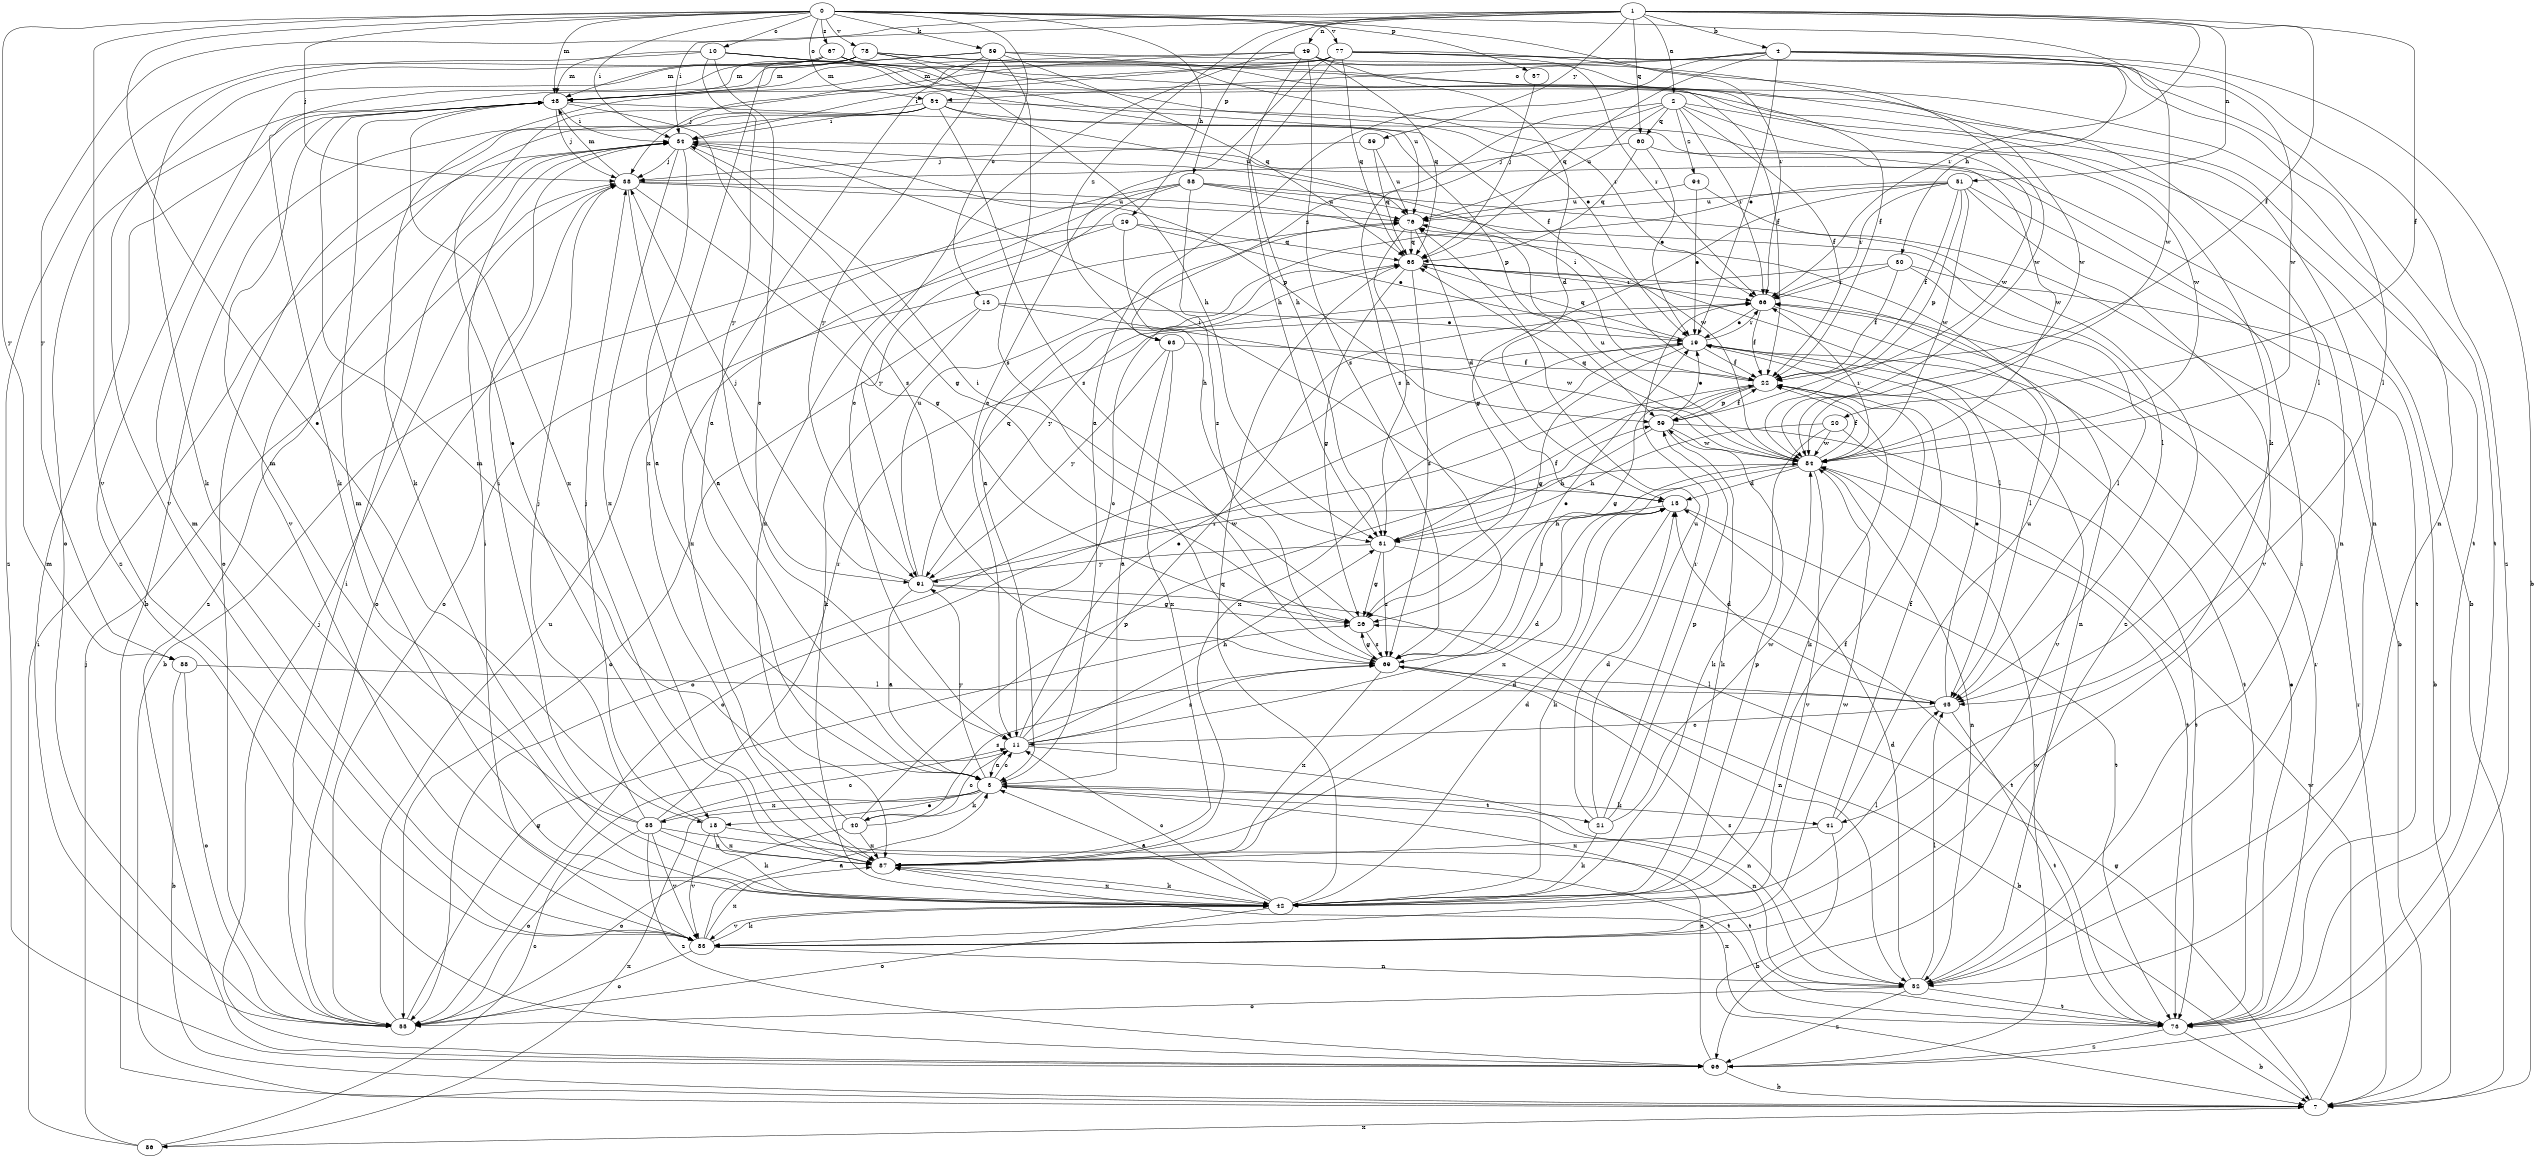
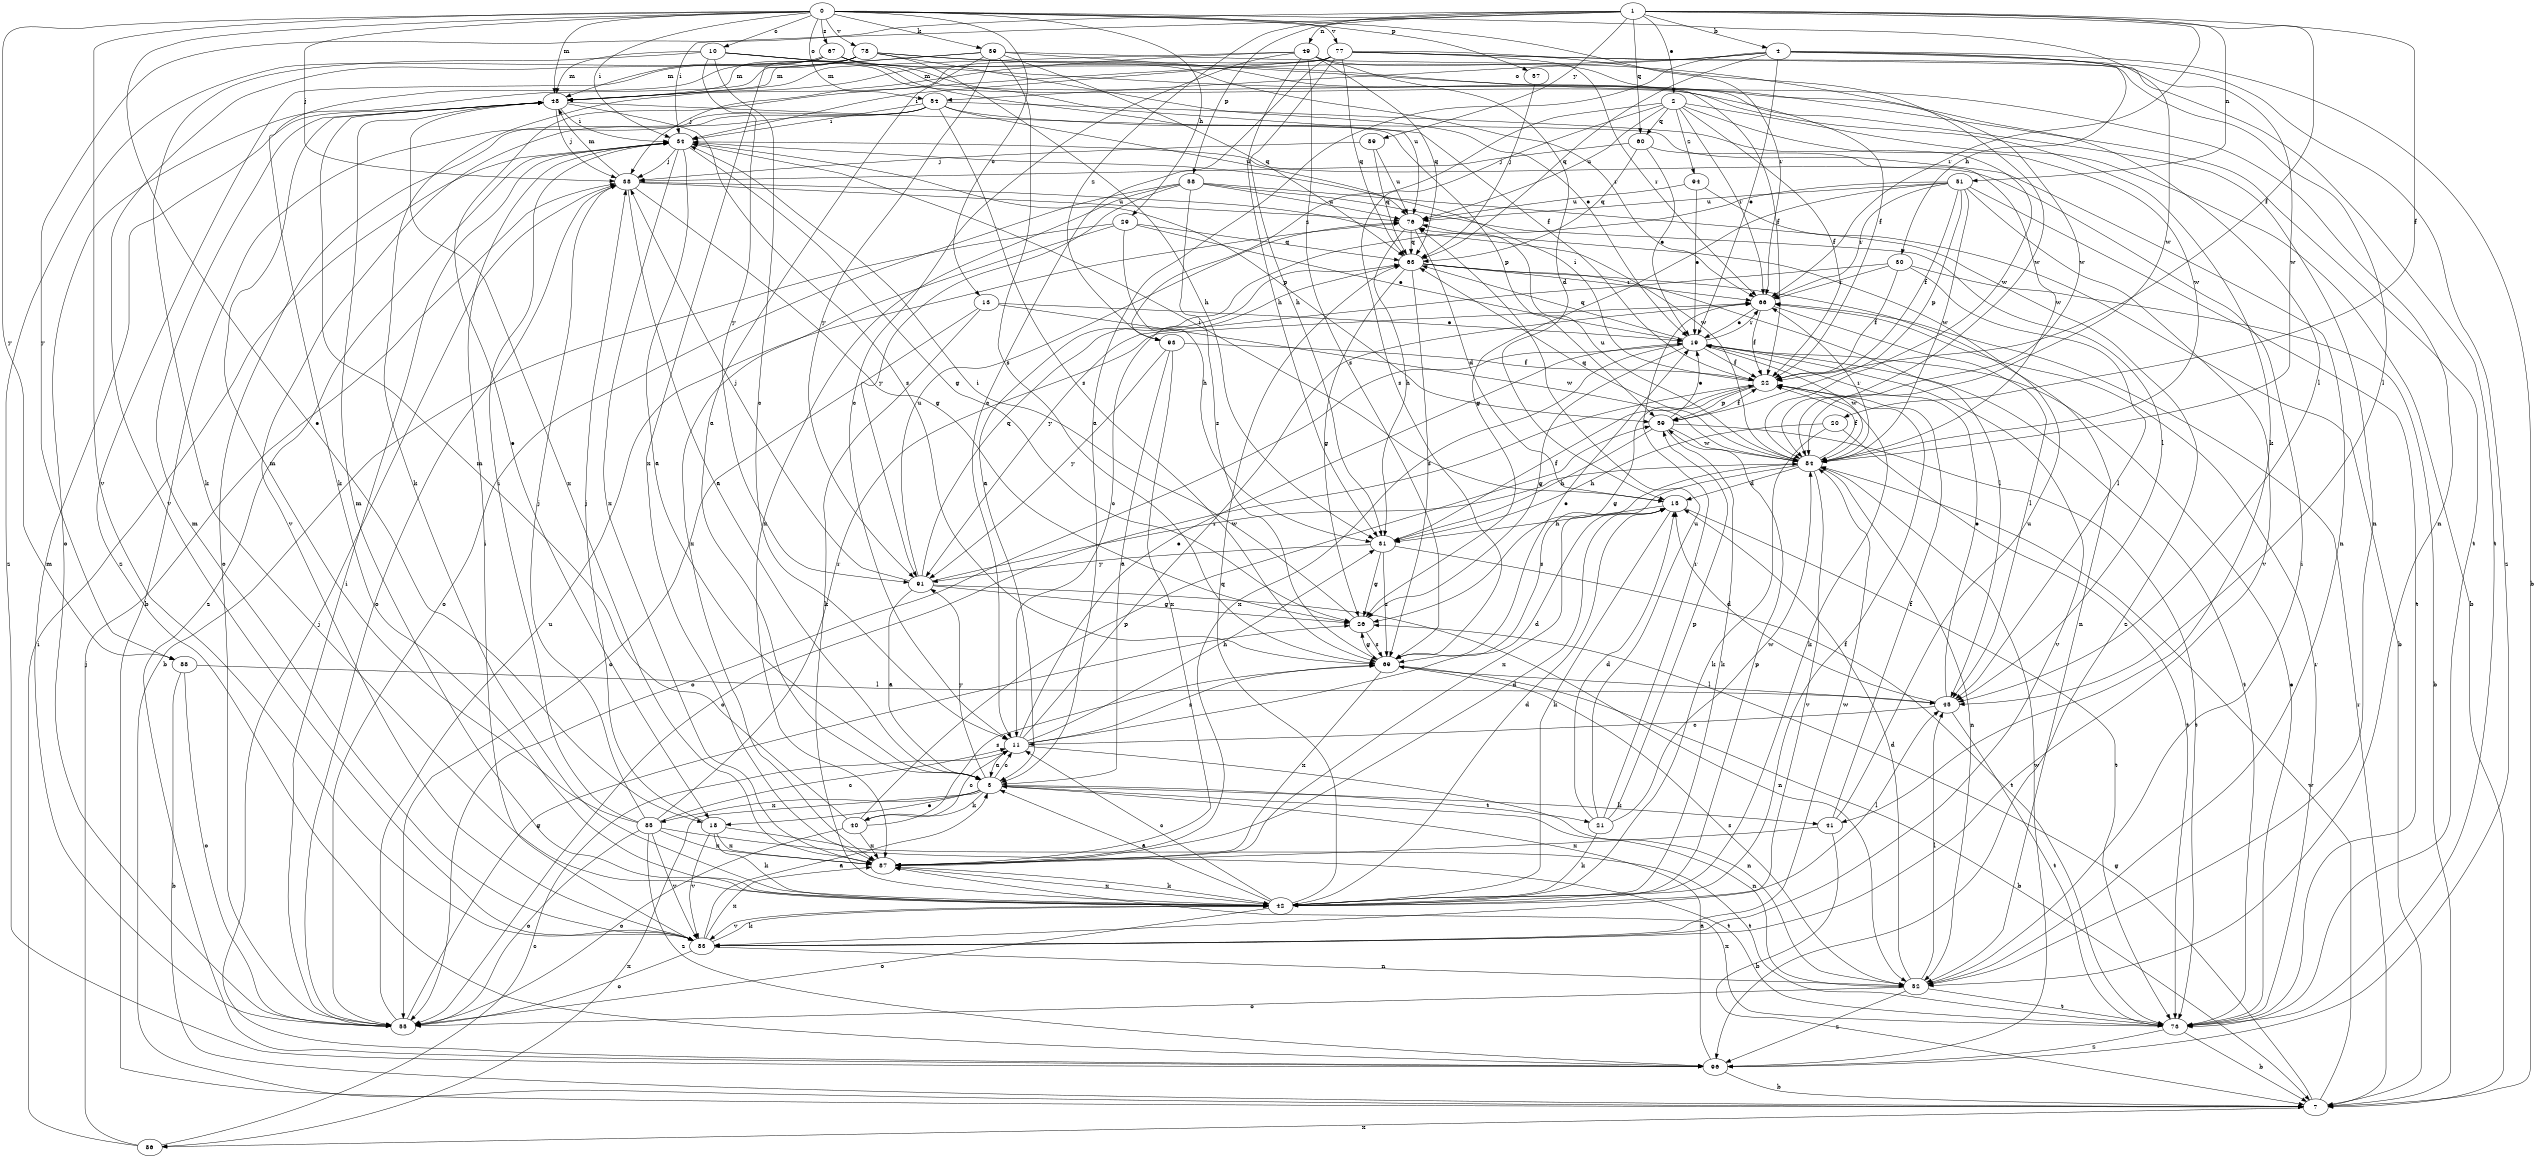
  strict digraph {
    fontname="DejaVu Serif"
    node [fontname="DejaVu Serif"]
    edge [fontname="DejaVu Serif"]
    0
    10
    13
    18
    29
    34
    38
    39
    48
    54
    57
    66
    67
    77
    78
    n16 [label=83]
    84
    88
    11
    41
    52
    91
    42
    73
    19
    55
    87
    7
    63
    31
    3
    96
    26
    59
    76
    22
    69
    45
    15
    1
    2
    4
    20
    49
    51
    58
    60
    89
    93
    94
    30
    86
    40
    n54 [label=21]
    85
    0 -> 10 [label=c]
    0 -> 13 [label=c]
    0 -> 18 [label=e]
    0 -> 29 [label=h]
    0 -> 34 [label=i]
    0 -> 38 [label=j]
    0 -> 39 [label=k]
    0 -> 48 [label=m]
    0 -> 54 [label=o]
    0 -> 57 [label=p]
    0 -> 66 [label=r]
    0 -> 67 [label=s]
    0 -> 77 [label=v]
    0 -> 78 [label=v]
    0 -> n16 [label=v]
    0 -> 84 [label=w]
    0 -> 88 [label=y]
    10 -> 48 [label=m]
    10 -> 11 [label=c]
    10 -> 41 [label=k]
    10 -> 52 [label=n]
    10 -> 91 [label=y]
    10 -> 42 [label=k]
    10 -> 73 [label=t]
    13 -> 84 [label=w]
    13 -> 42 [label=k]
    13 -> 19 [label=e]
    13 -> 55 [label=o]
    18 -> 38 [label=j]
    18 -> n16 [label=v]
    18 -> 42 [label=k]
    18 -> 73 [label=t]
    18 -> 87 [label=x]
    29 -> 19 [label=e]
    29 -> 87 [label=x]
    29 -> 7 [label=b]
    29 -> 63 [label=q]
    29 -> 31 [label=h]
    34 -> 38 [label=j]
    34 -> 87 [label=x]
    34 -> 3 [label=a]
    34 -> 96 [label=z]
    34 -> 26 [label=g]
    34 -> 59 [label=p]
    38 -> 48 [label=m]
    38 -> 84 [label=w]
    38 -> 55 [label=o]
    38 -> 3 [label=a]
    38 -> 26 [label=g]
    38 -> 76 [label=u]
    39 -> 48 [label=m]
    39 -> 91 [label=y]
    39 -> 55 [label=o]
    39 -> 63 [label=q]
    39 -> 3 [label=a]
    39 -> 22 [label=f]
    39 -> 69 [label=s]
    39 -> 45 [label=l]
    48 -> 34 [label=i]
    48 -> 38 [label=j]
    48 -> 52 [label=n]
    48 -> 87 [label=x]
    48 -> 69 [label=s]
    54 -> 34 [label=i]
    54 -> n16 [label=v]
    54 -> 84 [label=w]
    54 -> 55 [label=o]
    54 -> 7 [label=b]
    54 -> 59 [label=p]
    54 -> 76 [label=u]
    54 -> 69 [label=s]
    57 -> 63 [label=j]
    66 -> 19 [label=e]
    66 -> 22 [label=f]
    66 -> 45 [label=l]
    67 -> 48 [label=m]
    67 -> 66 [label=r]
    67 -> n16 [label=v]
    67 -> 96 [label=z]
    67 -> 76 [label=u]
    67 -> 22 [label=f]
    77 -> 34 [label=i]
    77 -> 48 [label=m]
    77 -> 66 [label=r]
    77 -> 84 [label=w]
    77 -> 11 [label=c]
    77 -> 42 [label=k]
    77 -> 73 [label=t]
    77 -> 63 [label=q]
    77 -> 31 [label=h]
    77 -> 45 [label=l]
    78 -> 48 [label=m]
    78 -> 52 [label=n]
    78 -> 42 [label=k]
    78 -> 19 [label=e]
    78 -> 87 [label=x]
    78 -> 31 [label=h]
    78 -> 96 [label=z]
    78 -> 22 [label=f]
    n16 -> 34 [label=i]
    n16 -> 48 [label=m]
    n16 -> 84 [label=w]
    n16 -> 52 [label=n]
    n16 -> 42 [label=k]
    n16 -> 55 [label=o]
    n16 -> 87 [label=x]
    n16 -> 3 [label=a]
    84 -> 66 [label=r]
    84 -> n16 [label=v]
    84 -> 52 [label=n]
    84 -> 87 [label=x]
    84 -> 63 [label=q]
    84 -> 76 [label=u]
    84 -> 22 [label=f]
    84 -> 69 [label=s]
    84 -> 15 [label=d]
    88 -> 55 [label=o]
    88 -> 7 [label=b]
    88 -> 45 [label=l]
    11 -> 66 [label=r]
    11 -> 52 [label=n]
    11 -> 19 [label=e]
    11 -> 31 [label=h]
    11 -> 3 [label=a]
    11 -> 69 [label=s]
    11 -> 15 [label=d]
    41 -> 87 [label=x]
    41 -> 7 [label=b]
    41 -> 76 [label=u]
    41 -> 22 [label=f]
    52 -> 34 [label=i]
    52 -> 73 [label=t]
    52 -> 55 [label=o]
    52 -> 96 [label=z]
    52 -> 69 [label=s]
    52 -> 45 [label=l]
    52 -> 15 [label=d]
    91 -> 38 [label=j]
    91 -> 84 [label=w]
    91 -> 52 [label=n]
    91 -> 63 [label=q]
    91 -> 3 [label=a]
    91 -> 26 [label=g]
    91 -> 76 [label=u]
    42 -> 48 [label=m]
    42 -> n16 [label=v]
    42 -> 11 [label=c]
    42 -> 55 [label=o]
    42 -> 87 [label=x]
    42 -> 63 [label=q]
    42 -> 3 [label=a]
    42 -> 59 [label=p]
    42 -> 22 [label=f]
    42 -> 45 [label=l]
    42 -> 15 [label=d]
    73 -> 66 [label=r]
    73 -> 19 [label=e]
    73 -> 87 [label=x]
    73 -> 7 [label=b]
    73 -> 96 [label=z]
    19 -> 66 [label=r]
    19 -> n16 [label=v]
    19 -> 73 [label=t]
    19 -> 55 [label=o]
    19 -> 87 [label=x]
    19 -> 63 [label=q]
    19 -> 26 [label=g]
    19 -> 22 [label=f]
    55 -> 34 [label=i]
    55 -> 48 [label=m]
    55 -> 26 [label=g]
    55 -> 76 [label=u]
    87 -> 42 [label=k]
    87 -> 15 [label=d]
    7 -> 66 [label=r]
    7 -> 84 [label=w]
    7 -> 26 [label=g]
    7 -> 86 [label=x]
    63 -> 66 [label=r]
    63 -> 11 [label=c]
    63 -> 52 [label=n]
    63 -> 26 [label=g]
    63 -> 69 [label=s]
    63 -> 45 [label=l]
    31 -> 91 [label=y]
    31 -> 73 [label=t]
    31 -> 26 [label=g]
    31 -> 22 [label=f]
    31 -> 69 [label=s]
    3 -> 18 [label=e]
    3 -> 11 [label=c]
    3 -> 41 [label=k]
    3 -> 52 [label=n]
    3 -> 91 [label=y]
    3 -> 86 [label=x]
    3 -> 40 [label=k]
    3 -> n54 [label=t]
    3 -> 85 [label=x]
    96 -> 38 [label=j]
    96 -> 84 [label=w]
    96 -> 7 [label=b]
    96 -> 3 [label=a]
    26 -> 34 [label=i]
    26 -> 69 [label=s]
    59 -> 84 [label=w]
    59 -> 42 [label=k]
    59 -> 73 [label=t]
    59 -> 19 [label=e]
    59 -> 31 [label=h]
    59 -> 22 [label=f]
    76 -> 63 [label=q]
    76 -> 31 [label=h]
    76 -> 15 [label=d]
    22 -> 34 [label=i]
    22 -> 42 [label=k]
    22 -> 55 [label=o]
    22 -> 26 [label=g]
    22 -> 59 [label=p]
    69 -> 19 [label=e]
    69 -> 87 [label=x]
    69 -> 7 [label=b]
    69 -> 26 [label=g]
    69 -> 45 [label=l]
    45 -> 11 [label=c]
    45 -> 73 [label=t]
    45 -> 19 [label=e]
    45 -> 15 [label=d]
    15 -> 34 [label=i]
    15 -> 42 [label=k]
    15 -> 73 [label=t]
    15 -> 31 [label=h]
    1 -> 34 [label=i]
    1 -> 66 [label=r]
    1 -> 88 [label=y]
    1 -> 22 [label=f]
-   1 -> 2 [label=a]
+   1 -> 2 [label=e]
    1 -> 4 [label=b]
    1 -> 20 [label=f]
    1 -> 49 [label=n]
    1 -> 51 [label=n]
    1 -> 58 [label=p]
    1 -> 60 [label=q]
    1 -> 89 [label=y]
    1 -> 93 [label=z]
    2 -> 66 [label=r]
    2 -> 84 [label=w]
    2 -> 7 [label=b]
    2 -> 76 [label=u]
    2 -> 22 [label=f]
    2 -> 69 [label=s]
    2 -> 60 [label=q]
    2 -> 93 [label=z]
    2 -> 94 [label=z]
    4 -> 18 [label=e]
    4 -> 54 [label=o]
    4 -> 84 [label=w]
    4 -> 19 [label=e]
    4 -> 7 [label=b]
    4 -> 63 [label=q]
    4 -> 3 [label=a]
    4 -> 96 [label=z]
    4 -> 30 [label=h]
-   20 -> 84 [label=w]
+   19 -> 84 [label=w]
    20 -> 42 [label=k]
    20 -> 73 [label=t]
    20 -> 31 [label=h]
    49 -> 38 [label=j]
    49 -> 48 [label=m]
    49 -> 84 [label=w]
    49 -> 11 [label=c]
    49 -> 63 [label=q]
    49 -> 31 [label=h]
    49 -> 69 [label=s]
    49 -> 15 [label=d]
    51 -> 66 [label=r]
    51 -> n16 [label=v]
    51 -> 84 [label=w]
    51 -> 73 [label=t]
    51 -> 3 [label=a]
    51 -> 26 [label=g]
    51 -> 59 [label=p]
    51 -> 76 [label=u]
    51 -> 22 [label=f]
    58 -> 91 [label=y]
    58 -> 55 [label=o]
    58 -> 87 [label=x]
    58 -> 96 [label=z]
    58 -> 76 [label=u]
    58 -> 69 [label=s]
    58 -> 45 [label=l]
    60 -> 38 [label=j]
    60 -> 84 [label=w]
    60 -> 19 [label=e]
    60 -> 63 [label=q]
    89 -> 38 [label=j]
    89 -> 63 [label=q]
    89 -> 76 [label=u]
    93 -> 91 [label=y]
    93 -> 87 [label=x]
    93 -> 3 [label=a]
    93 -> 22 [label=f]
    94 -> 19 [label=e]
    94 -> 7 [label=b]
    94 -> 76 [label=u]
    30 -> 66 [label=r]
    30 -> 91 [label=y]
    30 -> 7 [label=b]
    30 -> 22 [label=f]
    30 -> 45 [label=l]
    86 -> 34 [label=i]
    86 -> 38 [label=j]
    86 -> 11 [label=c]
    40 -> 48 [label=m]
    40 -> 11 [label=c]
    40 -> 55 [label=o]
    40 -> 87 [label=x]
    40 -> 59 [label=p]
    40 -> 69 [label=s]
    n54 -> 66 [label=r]
    n54 -> 84 [label=w]
    n54 -> 42 [label=k]
    n54 -> 59 [label=p]
    n54 -> 76 [label=u]
    n54 -> 15 [label=d]
    85 -> 34 [label=i]
    85 -> 38 [label=j]
    85 -> 48 [label=m]
    85 -> 66 [label=r]
    85 -> n16 [label=v]
    85 -> 11 [label=c]
    85 -> 73 [label=t]
    85 -> 55 [label=o]
    85 -> 87 [label=x]
    85 -> 96 [label=z]
  }
